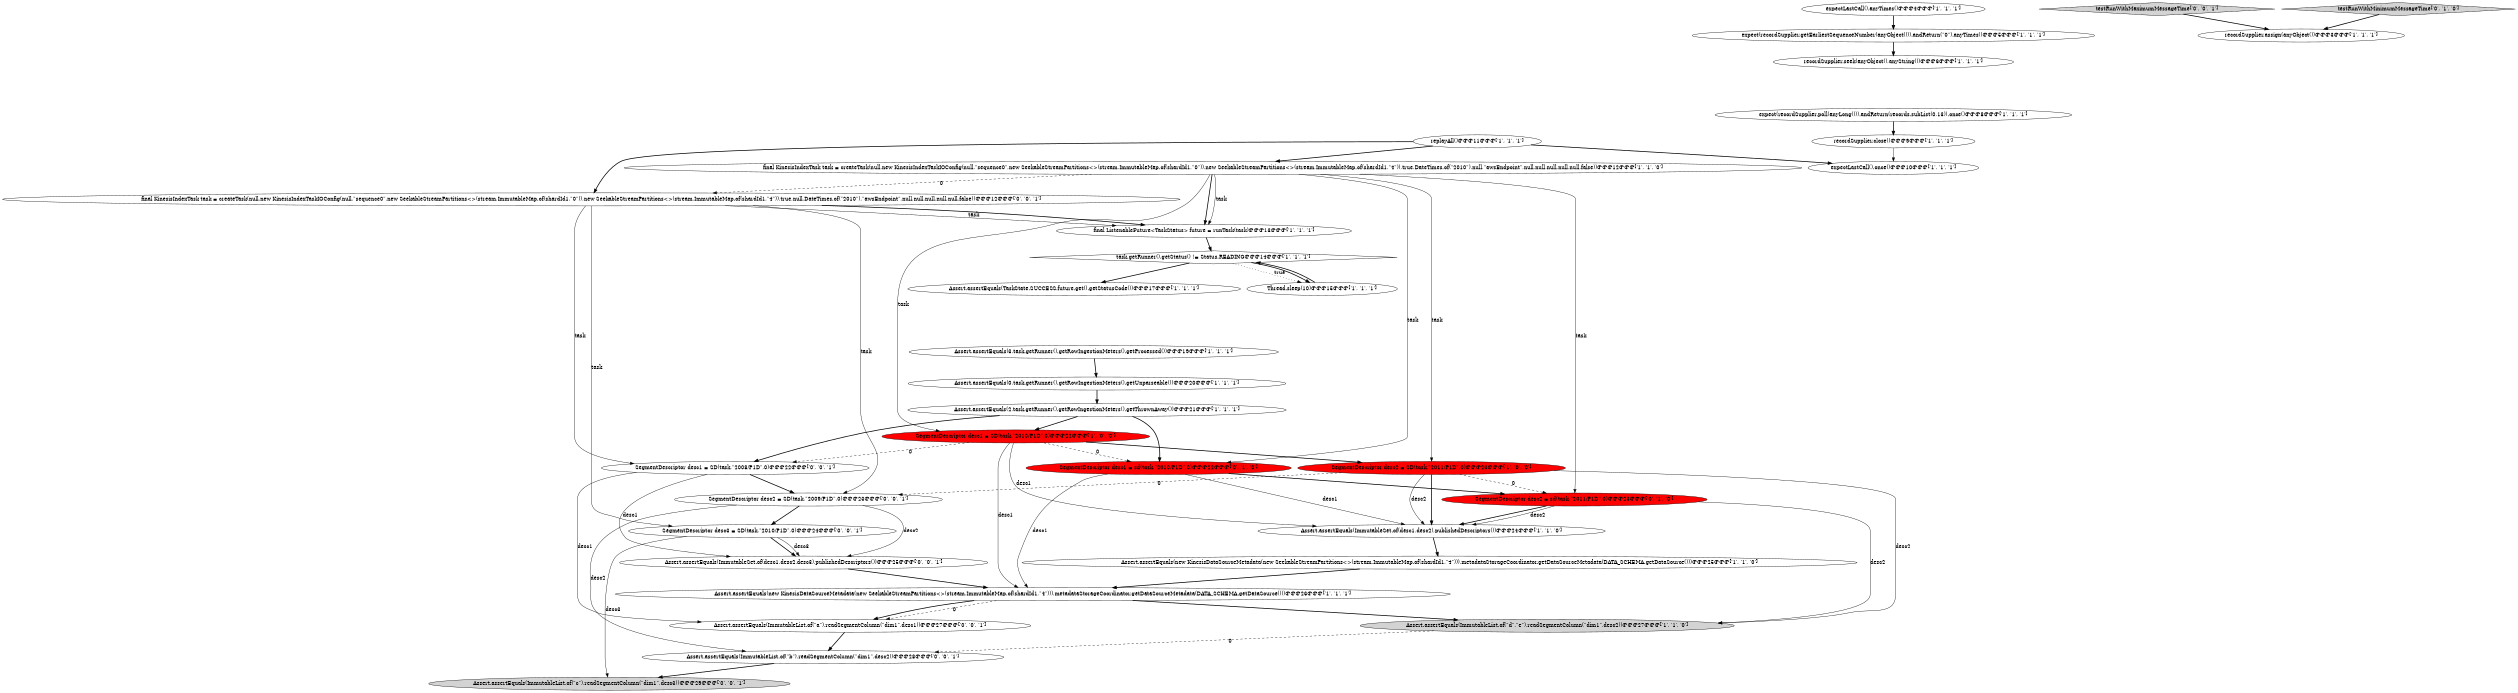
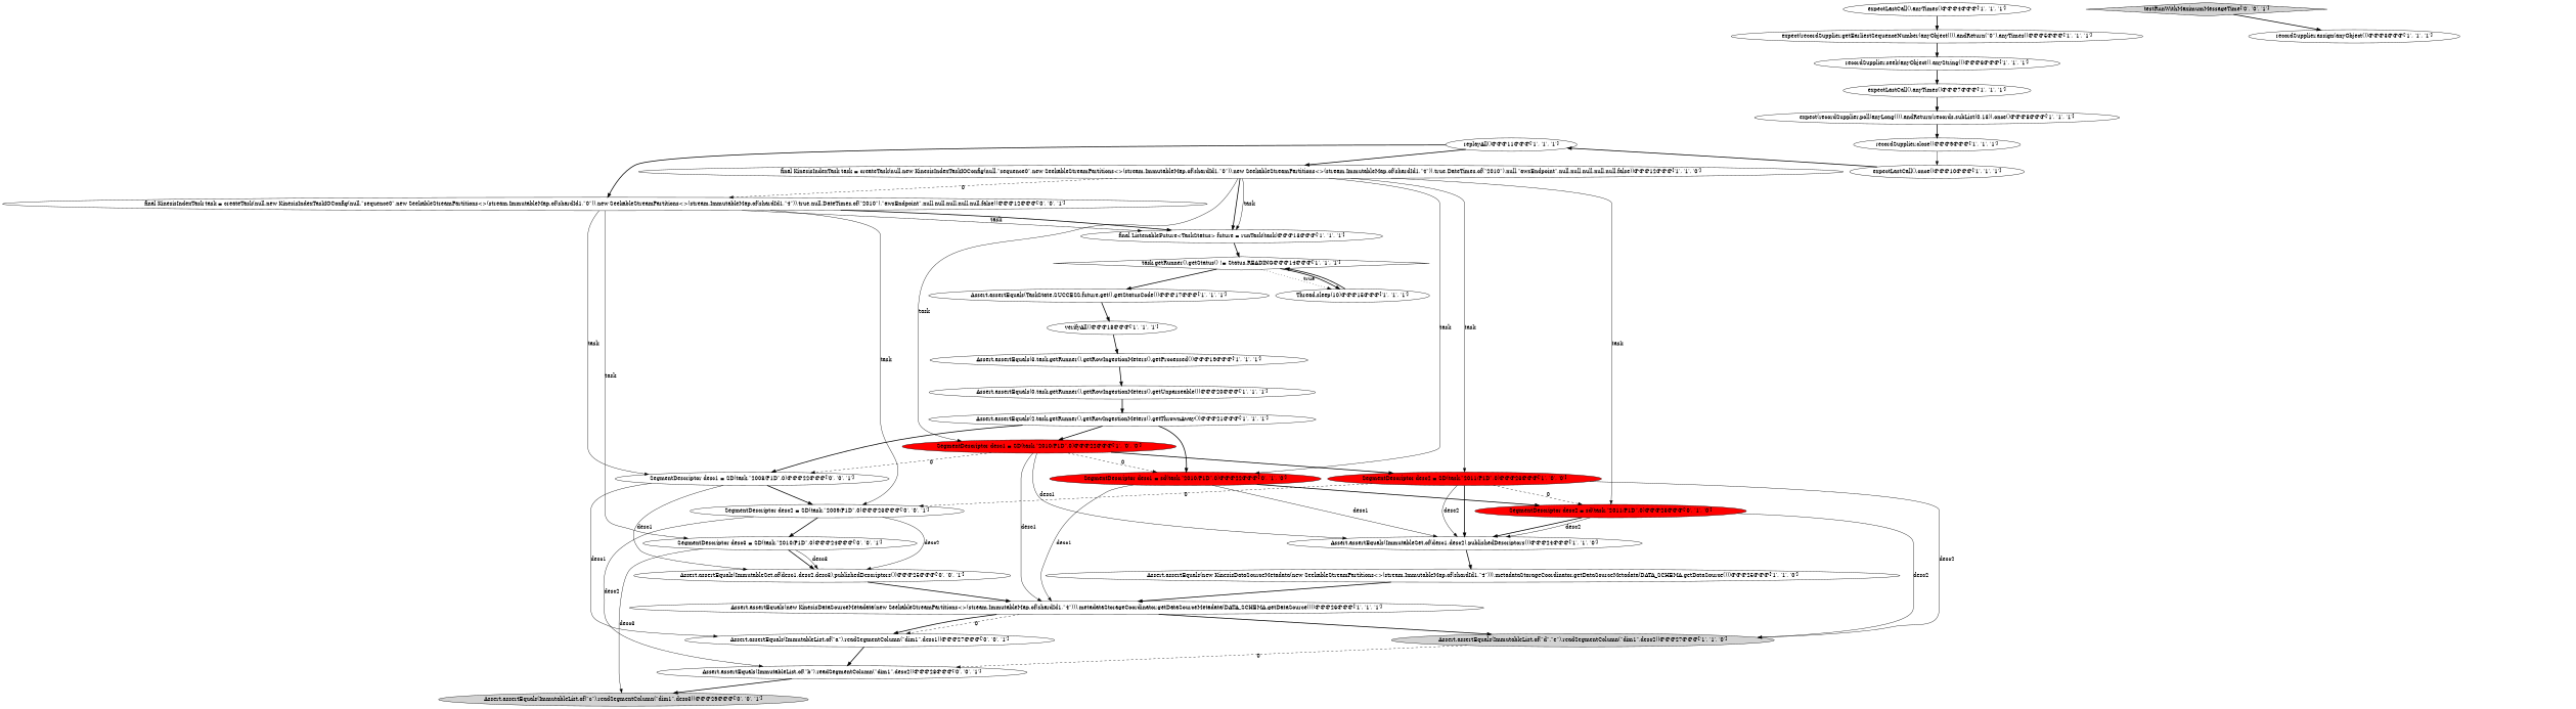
  digraph {
    node [fillcolor=white shape=ellipse style=filled]
    edge [style=bold]
    n1 [label="Assert.assertEquals(TaskState.SUCCESS,future.get().getStatusCode())@@@17@@@['1', '1', '1']"]
+   n2 [label="verifyAll()@@@18@@@['1', '1', '1']"]
    n3 [label="Assert.assertEquals(3,task.getRunner().getRowIngestionMeters().getProcessed())@@@19@@@['1', '1', '1']"]
    n4 [fillcolor=red label="SegmentDescriptor desc2 = SD(task,\"2011/P1D\",0)@@@23@@@['1', '0', '0']"]
    n5 [fillcolor=red label="SegmentDescriptor desc2 = sd(task,\"2011/P1D\",0)@@@23@@@['0', '1', '0']"]
    n6 [label="SegmentDescriptor desc2 = SD(task,\"2009/P1D\",0)@@@23@@@['0', '0', '1']"]
    n7 [label="Assert.assertEquals(ImmutableSet.of(desc1,desc2),publishedDescriptors())@@@24@@@['1', '1', '0']"]
    n8 [fillcolor=lightgray label="Assert.assertEquals(ImmutableList.of(\"d\",\"e\"),readSegmentColumn(\"dim1\",desc2))@@@27@@@['1', '1', '0']"]
    n9 [label="Assert.assertEquals(ImmutableSet.of(desc1,desc2,desc3),publishedDescriptors())@@@25@@@['0', '0', '1']"]
    n10 [label="SegmentDescriptor desc3 = SD(task,\"2010/P1D\",0)@@@24@@@['0', '0', '1']"]
    n11 [label="Assert.assertEquals(ImmutableList.of(\"b\"),readSegmentColumn(\"dim1\",desc2))@@@28@@@['0', '0', '1']"]
    n12 [label="Assert.assertEquals(new KinesisDataSourceMetadata(new SeekableStreamPartitions<>(stream,ImmutableMap.of(shardId1,\"4\"))),metadataStorageCoordinator.getDataSourceMetadata(DATA_SCHEMA.getDataSource()))@@@25@@@['1', '1', '0']"]
    n13 [label="expectLastCall().once()@@@10@@@['1', '1', '1']"]
    n14 [label="replayAll()@@@11@@@['1', '1', '1']"]
    n15 [label="final KinesisIndexTask task = createTask(null,new KinesisIndexTaskIOConfig(null,\"sequence0\",new SeekableStreamPartitions<>(stream,ImmutableMap.of(shardId1,\"0\")),new SeekableStreamPartitions<>(stream,ImmutableMap.of(shardId1,\"4\")),true,DateTimes.of(\"2010\"),null,\"awsEndpoint\",null,null,null,null,null,false))@@@12@@@['1', '1', '0']"]
    n16 [label="final KinesisIndexTask task = createTask(null,new KinesisIndexTaskIOConfig(null,\"sequence0\",new SeekableStreamPartitions<>(stream,ImmutableMap.of(shardId1,\"0\")),new SeekableStreamPartitions<>(stream,ImmutableMap.of(shardId1,\"4\")),true,null,DateTimes.of(\"2010\"),\"awsEndpoint\",null,null,null,null,null,false))@@@12@@@['0', '0', '1']"]
    n17 [label="Thread.sleep(10)@@@15@@@['1', '1', '1']"]
    n18 [label="task.getRunner().getStatus() != Status.READING@@@14@@@['1', '1', '1']" shape=diamond]
    n19 [fillcolor=red label="SegmentDescriptor desc1 = SD(task,\"2010/P1D\",0)@@@22@@@['1', '0', '0']"]
    n20 [fillcolor=red label="SegmentDescriptor desc1 = sd(task,\"2010/P1D\",0)@@@22@@@['0', '1', '0']"]
    n21 [label="final ListenableFuture<TaskStatus> future = runTask(task)@@@13@@@['1', '1', '1']"]
    n22 [label="Assert.assertEquals(new KinesisDataSourceMetadata(new SeekableStreamPartitions<>(stream,ImmutableMap.of(shardId1,\"4\"))),metadataStorageCoordinator.getDataSourceMetadata(DATA_SCHEMA.getDataSource()))@@@26@@@['1', '1', '1']"]
    n23 [label="SegmentDescriptor desc1 = SD(task,\"2008/P1D\",0)@@@22@@@['0', '0', '1']"]
    n24 [label="Assert.assertEquals(ImmutableList.of(\"a\"),readSegmentColumn(\"dim1\",desc1))@@@27@@@['0', '0', '1']"]
    n25 [fillcolor=lightgray label="Assert.assertEquals(ImmutableList.of(\"c\"),readSegmentColumn(\"dim1\",desc3))@@@29@@@['0', '0', '1']"]
    n26 [label="expect(recordSupplier.getEarliestSequenceNumber(anyObject())).andReturn(\"0\").anyTimes()@@@5@@@['1', '1', '1']"]
    n27 [label="recordSupplier.seek(anyObject(),anyString())@@@6@@@['1', '1', '1']"]
+   n28 [label="expectLastCall().anyTimes()@@@7@@@['1', '1', '1']"]
    n29 [label="recordSupplier.close()@@@9@@@['1', '1', '1']"]
    n30 [label="Assert.assertEquals(0,task.getRunner().getRowIngestionMeters().getUnparseable())@@@20@@@['1', '1', '1']"]
    n31 [label="Assert.assertEquals(2,task.getRunner().getRowIngestionMeters().getThrownAway())@@@21@@@['1', '1', '1']"]
    n32 [label="expectLastCall().anyTimes()@@@4@@@['1', '1', '1']"]
    n33 [label="expect(recordSupplier.poll(anyLong())).andReturn(records.subList(0,13)).once()@@@8@@@['1', '1', '1']"]
    n34 [label="recordSupplier.assign(anyObject())@@@3@@@['1', '1', '1']"]
    n35 [fillcolor=lightgray label="testRunWithMaximumMessageTime['0', '0', '1']" shape=diamond]
-   n36 [fillcolor=lightgray label="testRunWithMinimumMessageTime['0', '1', '0']" shape=diamond]
+   n1 -> n2
+   n2 -> n3
    n3 -> n30
    n4 -> n5 [label=0 style=dashed]
    n4 -> n6 [label=0 style=dashed]
    n4 -> n7 [label=desc2 style=solid]
    n4 -> n7
    n4 -> n8 [label=desc2 style=solid]
    n5 -> n7
    n5 -> n7 [label=desc2 style=solid]
    n5 -> n8 [label=desc2 style=solid]
    n6 -> n9 [label=desc2 style=solid]
    n6 -> n10
    n6 -> n11 [label=desc2 style=solid]
    n7 -> n12
    n8 -> n11 [label=0 style=dashed]
    n9 -> n22
    n10 -> n9
    n10 -> n9 [label=desc3 style=solid]
    n10 -> n25 [label=desc3 style=solid]
    n11 -> n25
    n12 -> n22
-   n14 -> n13
+   n13 -> n14
    n14 -> n15
    n14 -> n16
    n15 -> n4 [label=task style=solid]
    n15 -> n5 [label=task style=solid]
    n15 -> n16 [label=0 style=dashed]
    n15 -> n19 [label=task style=solid]
    n15 -> n20 [label=task style=solid]
    n15 -> n21
    n15 -> n21 [label=task style=solid]
    n16 -> n6 [label=task style=solid]
    n16 -> n10 [label=task style=solid]
    n16 -> n21 [label=task style=solid]
    n16 -> n21
    n16 -> n23 [label=task style=solid]
    n17 -> n18
    n18 -> n1
    n18 -> n17 [label=true style=dotted]
    n18 -> n17
    n19 -> n4
    n19 -> n7 [label=desc1 style=solid]
    n19 -> n20 [label=0 style=dashed]
    n19 -> n22 [label=desc1 style=solid]
    n19 -> n23 [label=0 style=dashed]
    n20 -> n5
    n20 -> n7 [label=desc1 style=solid]
    n20 -> n22 [label=desc1 style=solid]
    n21 -> n18
    n22 -> n8
    n22 -> n24 [label=0 style=dashed]
    n22 -> n24
    n23 -> n6
    n23 -> n9 [label=desc1 style=solid]
    n23 -> n24 [label=desc1 style=solid]
    n24 -> n11
    n26 -> n27
+   n27 -> n28
+   n28 -> n33
    n29 -> n13 [style=solid]
    n30 -> n31
    n31 -> n19
    n31 -> n20
    n31 -> n23
    n32 -> n26
    n33 -> n29
    n35 -> n34
-   n36 -> n34
  }
